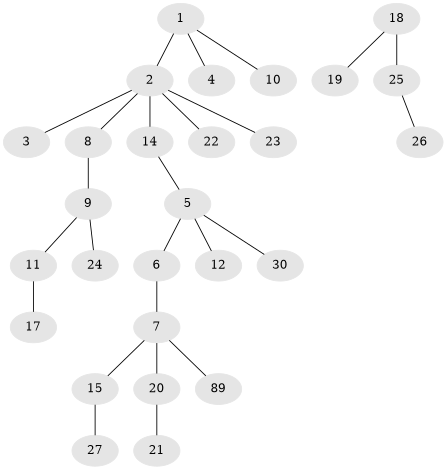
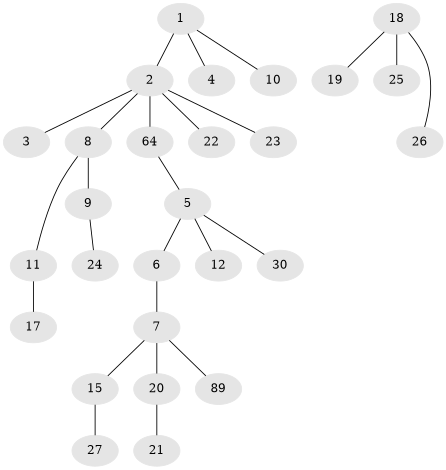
  graph {
    node [color=gray90 style=filled]
    edge [weight=1.0]
    1
    2
    4
    10
    3
    8
-   14
+   14 [label=64]
    22
    23
    9
    5
    6
    12
    30
    18
    19
    25
    7
    15
    20
    n21 [label=89]
    27
    21
    11
    24
    17
    26
    1 -- 2 [weight=2.0]
    1 -- 4
    1 -- 10
    2 -- 3
    2 -- 8
    2 -- 14
    2 -- 22
    2 -- 23
    8 -- 9 [weight=2.0]
    14 -- 5
-   9 -- 11
+   8 -- 11
    9 -- 24
    5 -- 6
    5 -- 12
    5 -- 30
    6 -- 7 [weight=3.0]
    18 -- 19
    18 -- 25
-   25 -- 26
+   18 -- 26
    7 -- 15
    7 -- 20
    7 -- n21
    15 -- 27
    20 -- 21
    11 -- 17
  }
